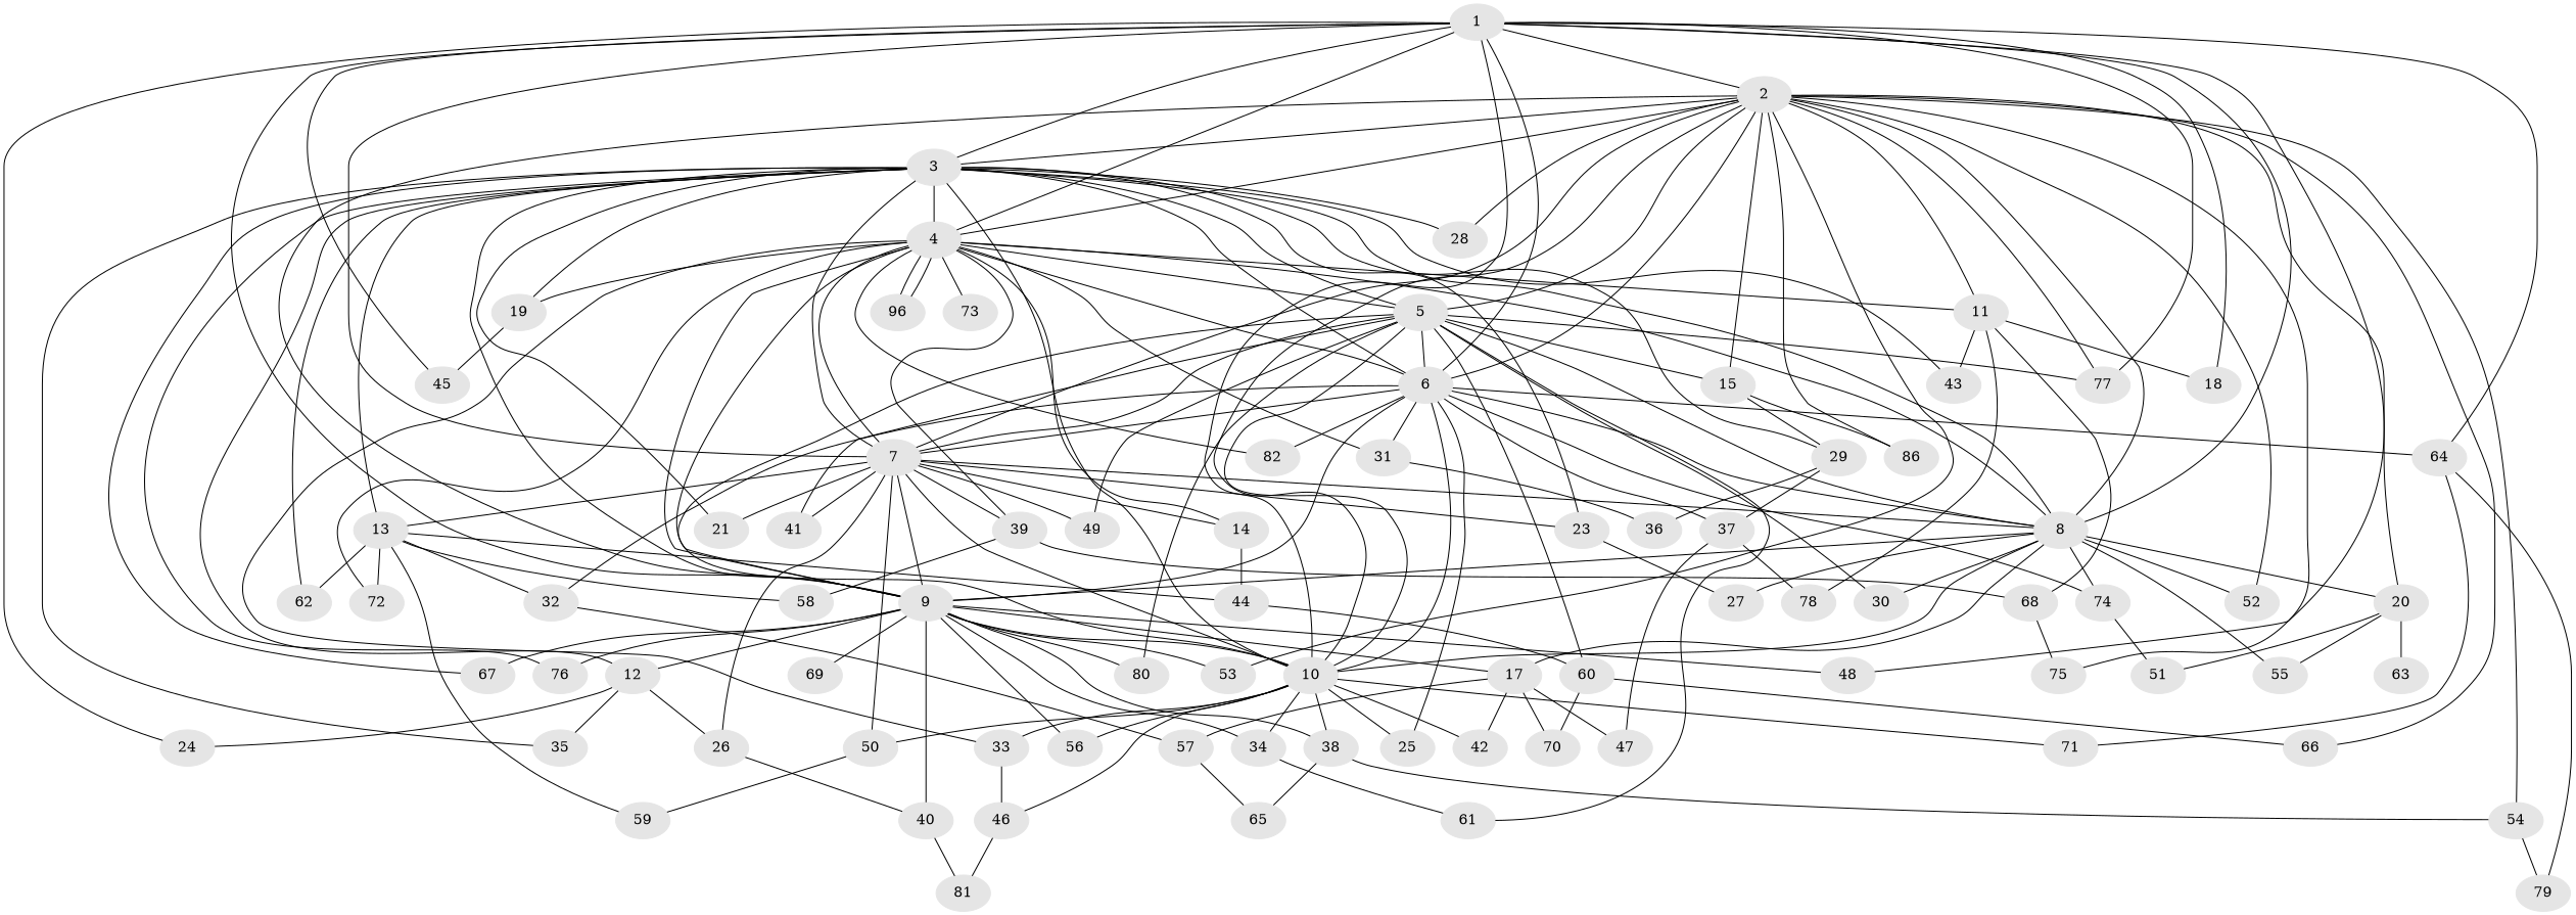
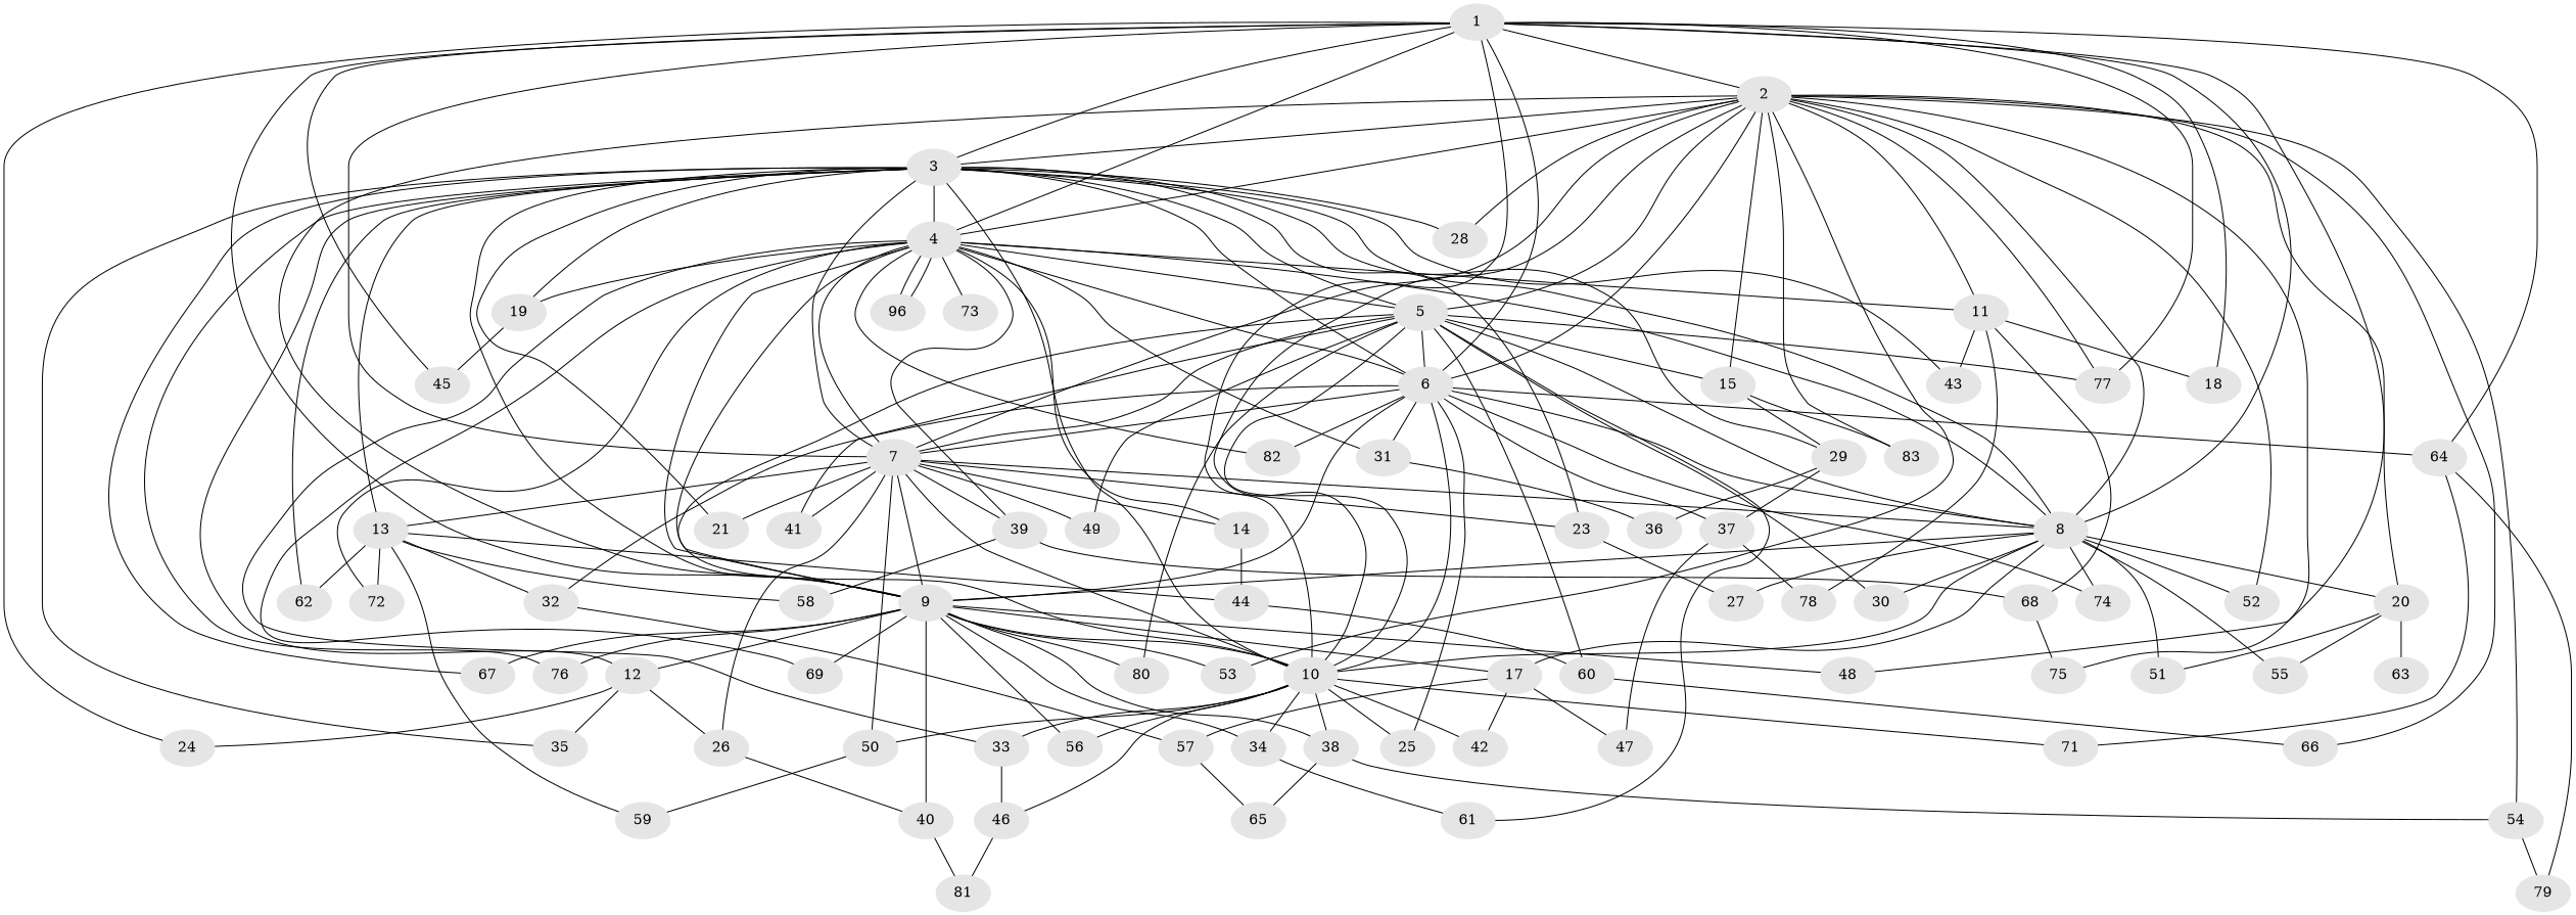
  graph {
    node [color=gray90 style=filled]
    1
    2
    3
    4
    6
    7
    8
    9
    10
    18
    24
    45
    48
    64
    77
    5
    11
    15
    20
    28
    52
    53
    54
    66
    75
-   83 [label=86]
+   83
    12
    13
    19
    21
    23
    29
    35
    43
    62
    67
    76
    14
    n39 [label=96]
    31
    33
    39
    69
    72
    73
    82
    30
    41
    49
    60
    61
    80
    25
    32
    37
    74
    26
    50
    17
    27
    51
    55
    34
    38
    40
    56
    42
    46
    71
    79
    68
    78
    63
    44
    58
    59
    36
-   70
    57
    47
    65
    81
    1 -- 2
    1 -- 3
    1 -- 4
    1 -- 6
    1 -- 7
    1 -- 8
    1 -- 9
    1 -- 10
    1 -- 18
    1 -- 24
    1 -- 45
    1 -- 48
    1 -- 64
    1 -- 77
    2 -- 3
    2 -- 4
    2 -- 6
    2 -- 7
    2 -- 8
    2 -- 9
    2 -- 10
    2 -- 77
    2 -- 5
    2 -- 11
    2 -- 15
    2 -- 20
    2 -- 28
    2 -- 52
    2 -- 53
    2 -- 54
    2 -- 66
    2 -- 75
    2 -- 83
    3 -- 4
    3 -- 6
    3 -- 7
    3 -- 8
    3 -- 9
    3 -- 10
    3 -- 5
    3 -- 28
    3 -- 12
    3 -- 13
    3 -- 19
    3 -- 21
    3 -- 23
    3 -- 29
    3 -- 35
    3 -- 43
    3 -- 62
    3 -- 67
    3 -- 76
    4 -- 6
    4 -- 7
    4 -- 8
    4 -- 9
    4 -- 10
    4 -- 5
    4 -- 11
    4 -- 19
    4 -- 14
    4 -- n39
    4 -- n39
    4 -- 31
    4 -- 33
    4 -- 39
+   4 -- 69
    4 -- 72
    4 -- 73
    4 -- 82
    6 -- 7
    6 -- 8
    6 -- 9
    6 -- 10
    6 -- 64
    6 -- 31
    6 -- 82
    6 -- 25
    6 -- 32
    6 -- 37
    6 -- 74
    7 -- 8
    7 -- 9
    7 -- 10
    7 -- 13
    7 -- 21
    7 -- 23
    7 -- 14
    7 -- 39
    7 -- 41
    7 -- 49
    7 -- 26
    7 -- 50
    8 -- 9
    8 -- 10
    8 -- 20
    8 -- 52
    8 -- 30
    8 -- 74
    8 -- 17
    8 -- 27
-   74 -- 51
+   8 -- 51
    8 -- 55
    9 -- 10
    9 -- 48
    9 -- 53
    9 -- 12
    9 -- 67
    9 -- 76
    9 -- 69
    9 -- 80
    9 -- 17
    9 -- 34
    9 -- 38
    9 -- 40
    9 -- 56
    10 -- 33
    10 -- 25
    10 -- 50
    10 -- 34
    10 -- 38
    10 -- 56
    10 -- 42
    10 -- 46
    10 -- 71
    64 -- 71
    64 -- 79
    5 -- 6
    5 -- 7
    5 -- 8
    5 -- 9
    5 -- 10
    5 -- 77
    5 -- 15
    5 -- 30
    5 -- 41
    5 -- 49
    5 -- 60
    5 -- 61
    5 -- 80
    11 -- 18
    11 -- 43
    11 -- 68
    11 -- 78
    15 -- 83
    15 -- 29
    20 -- 51
    20 -- 55
    20 -- 63
    54 -- 79
    12 -- 24
    12 -- 35
    12 -- 26
    13 -- 62
    13 -- 72
    13 -- 32
    13 -- 44
    13 -- 58
    13 -- 59
    19 -- 45
    23 -- 27
    29 -- 37
    29 -- 36
    14 -- 44
    31 -- 36
    33 -- 46
    39 -- 68
    39 -- 58
    60 -- 66
-   60 -- 70
    32 -- 57
    37 -- 78
    37 -- 47
    26 -- 40
    50 -- 59
    17 -- 42
-   17 -- 70
    17 -- 57
    17 -- 47
    34 -- 61
    38 -- 54
    38 -- 65
    40 -- 81
    46 -- 81
    68 -- 75
    44 -- 60
    57 -- 65
  }
